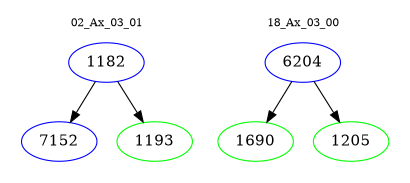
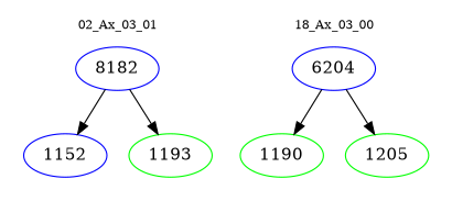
  digraph {
    node [color=blue]
    edge [color=black]
-   n1 [label=1182]
-   n2 [label=7152]
+   n1 [label=8182]
+   n2 [label=1152]
    n3 [color=green label=1193]
    n4 [label=6204]
-   n5 [color=green label=1690]
+   n5 [color=green label=1190]
    n6 [color=green label=1205]
    subgraph cluster_1 {
      color=white
      fontsize=10
      label="02_Ax_03_01"
      n1
      n2
      n3
    }
    subgraph cluster_2 {
      color=white
      fontsize=10
      label="18_Ax_03_00"
      n4
      n5
      n6
    }
    n1 -> n2
    n1 -> n3
    n4 -> n5
    n4 -> n6
  }
